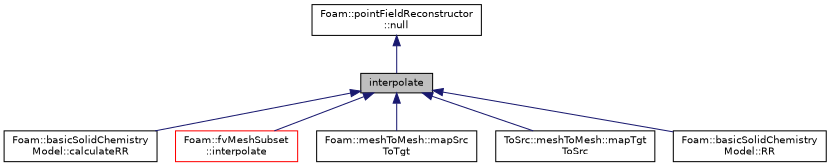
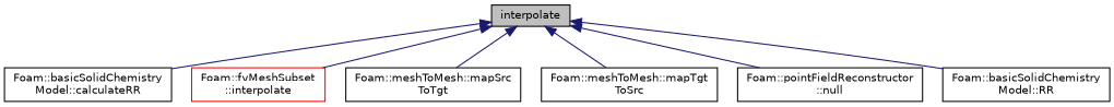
  digraph {
    rankdir=TB
    node [color=black fontname=Helvetica fontsize=10 shape=record]
    edge [color=midnightblue dir=back fontname=Helvetica fontsize=10 labelfontname=Helvetica labelfontsize=10 style=solid]
    n1 [fillcolor=grey75 fontcolor=black height=0.2 label=interpolate style=filled width=0.4]
    n2 [height=0.2 label="Foam::basicSolidChemistry\lModel::calculateRR" width=0.4]
    n3 [color=red height=0.2 label="Foam::fvMeshSubset\l::interpolate" width=0.4]
    n4 [height=0.2 label="Foam::meshToMesh::mapSrc\lToTgt" width=0.4]
-   n5 [height=0.2 label="ToSrc::meshToMesh::mapTgt\lToSrc" width=0.4]
+   n5 [height=0.2 label="Foam::meshToMesh::mapTgt\lToSrc" width=0.4]
    n6 [height=0.2 label="Foam::pointFieldReconstructor\l::null" width=0.4]
    n7 [height=0.2 label="Foam::basicSolidChemistry\lModel::RR" width=0.4]
    n1 -> n2
    n1 -> n3
    n1 -> n4
    n1 -> n5
-   n6 -> n1
+   n1 -> n6
    n1 -> n7
  }
